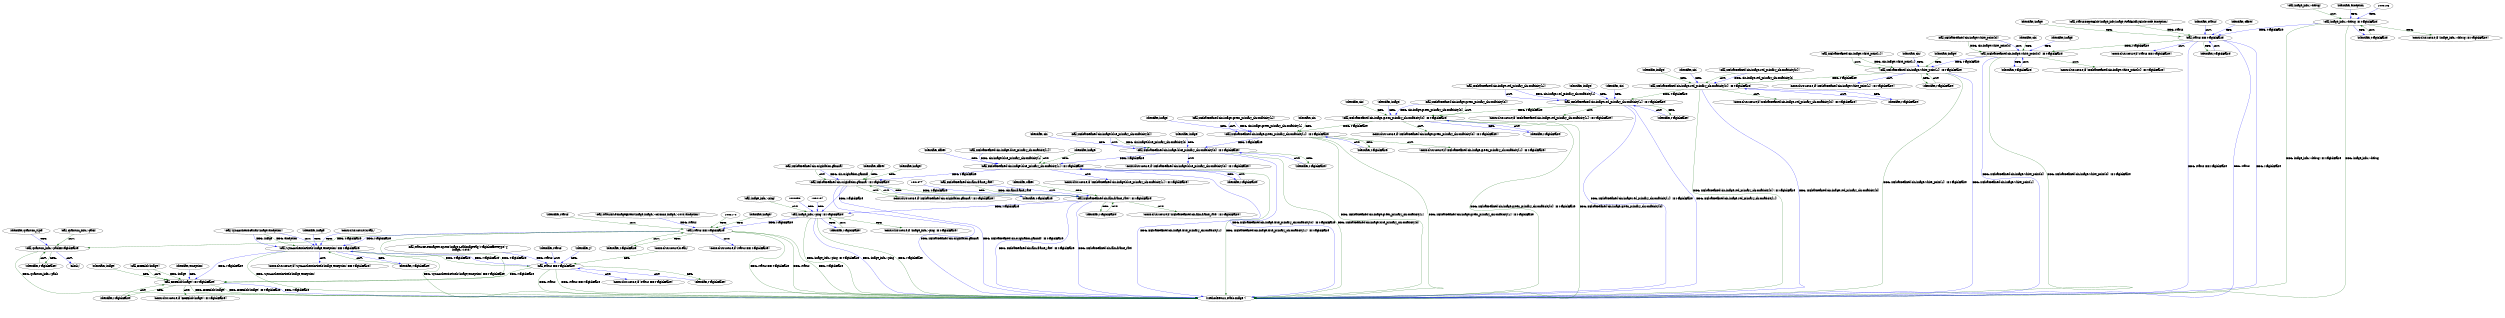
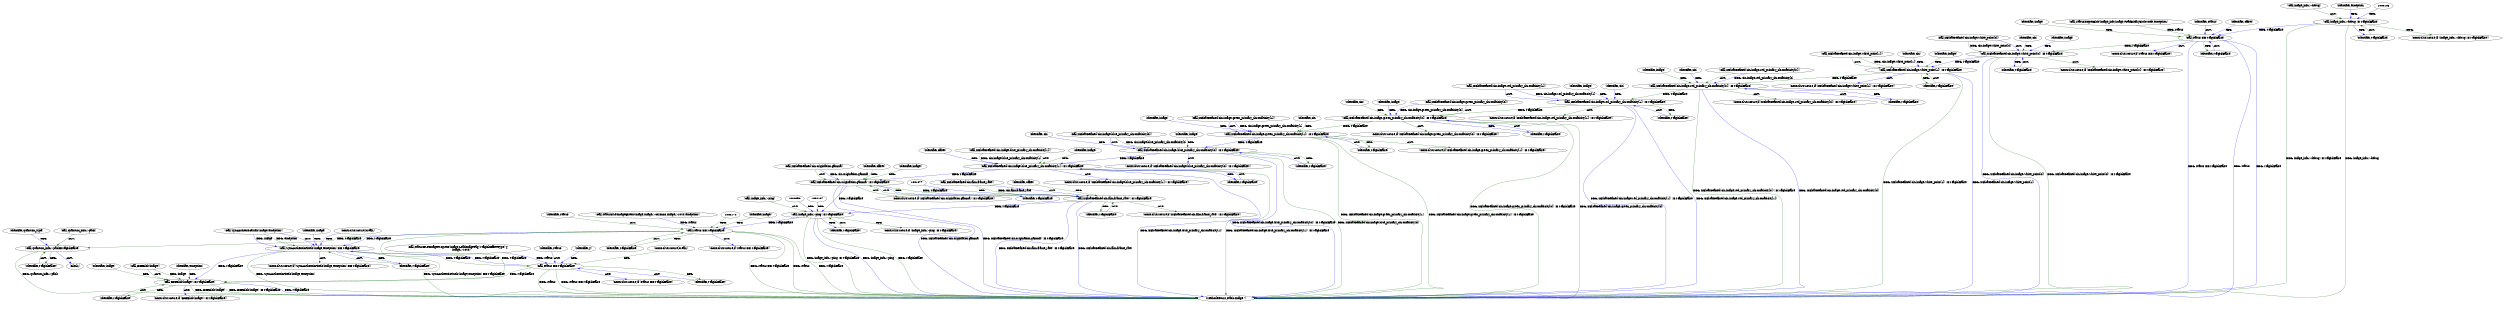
  digraph {
    edge [color=darkgreen]
    n1 [label="(Call,image_info->debug != MagickFalse)"]
    n2 [label="(Call,status == MagickFalse)"]
    n3 [label="(ControlStructure,if (image_info->debug != MagickFalse))"]
    n4 [label="(MethodReturn,static Image *)"]
    n5 [label="(Identifier,MagickFalse)"]
    n6 [label="(Call,IsFloatDefined(cin.image.white_point[0]) != MagickFalse)"]
    n7 [label="(ControlStructure,if (status == MagickFalse))"]
    n8 [label="(Identifier,MagickFalse)"]
    n9 [label="(Call,IsFloatDefined(cin.image.white_point[1]) != MagickFalse)"]
    n10 [label="(ControlStructure,if (IsFloatDefined(cin.image.white_point[0]) != MagickFalse))"]
    n11 [label="(Identifier,MagickFalse)"]
    n12 [label="(Call,IsFloatDefined(cin.image.red_primary_chromaticity[0]) != MagickFalse)"]
    n13 [label="(Identifier,MagickFalse)"]
    n14 [label="(ControlStructure,if (IsFloatDefined(cin.image.white_point[1]) != MagickFalse))"]
    n15 [label="(Call,IsFloatDefined(cin.image.red_primary_chromaticity[1]) != MagickFalse)"]
    n16 [label="(ControlStructure,if (IsFloatDefined(cin.image.red_primary_chromaticity[0]) != MagickFalse))"]
    n17 [label="(Identifier,MagickFalse)"]
    n18 [label="(Call,IsFloatDefined(cin.image.green_primary_chromaticity[0]) != MagickFalse)"]
    n19 [label="(Identifier,MagickFalse)"]
    n20 [label="(ControlStructure,if (IsFloatDefined(cin.image.red_primary_chromaticity[1]) != MagickFalse))"]
    n21 [label="(Call,IsFloatDefined(cin.image.green_primary_chromaticity[1]) != MagickFalse)"]
    n22 [label="(Identifier,MagickFalse)"]
    n23 [label="(ControlStructure,if (IsFloatDefined(cin.image.green_primary_chromaticity[0]) != MagickFalse))"]
    n24 [label="(Call,IsFloatDefined(cin.image.blue_primary_chromaticity[0]) != MagickFalse)"]
    n25 [label="(Identifier,MagickFalse)"]
    n26 [label="(ControlStructure,if (IsFloatDefined(cin.image.green_primary_chromaticity[1]) != MagickFalse))"]
    n27 [label="(Call,IsFloatDefined(cin.image.blue_primary_chromaticity[1]) != MagickFalse)"]
    n28 [label="(Identifier,MagickFalse)"]
    n29 [label="(ControlStructure,if (IsFloatDefined(cin.image.blue_primary_chromaticity[0]) != MagickFalse))"]
    n30 [label="(Call,IsFloatDefined(cin.origination.gamma) != MagickFalse)"]
    n31 [label="(ControlStructure,if (IsFloatDefined(cin.image.blue_primary_chromaticity[1]) != MagickFalse))"]
    n32 [label="(Identifier,MagickFalse)"]
    n33 [label="(Call,IsFloatDefined(cin.film.frame_rate) != MagickFalse)"]
    n34 [label="(Call,image_info->ping != MagickFalse)"]
    n35 [label="(ControlStructure,if (IsFloatDefined(cin.origination.gamma) != MagickFalse))"]
    n36 [label="(Identifier,MagickFalse)"]
    n37 [label="(ControlStructure,if (IsFloatDefined(cin.film.frame_rate) != MagickFalse))"]
    n38 [label="(Identifier,MagickFalse)"]
    n39 [label="(Call,status == MagickFalse)"]
    n40 [label="(Identifier,MagickFalse)"]
    n41 [label="(ControlStructure,if (image_info->ping != MagickFalse))"]
    n42 [label="(Call,quantum_info->pack=MagickFalse)"]
    n43 [label="(Call,SyncAuthenticPixels(image,exception) == MagickFalse)"]
    n44 [label="(Call,EOFBlob(image) != MagickFalse)"]
    n45 [label="(Identifier,MagickFalse)"]
    n46 [label="(ControlStructure,if (status == MagickFalse))"]
    n47 [label="(Identifier,MagickFalse)"]
    n48 [label="(Block,)"]
    n49 [label="(Call,status == MagickFalse)"]
    n50 [label="(ControlStructure,if (SyncAuthenticPixels(image,exception) == MagickFalse))"]
    n51 [label="(Identifier,MagickFalse)"]
    n52 [label="(Identifier,MagickFalse)"]
    n53 [label="(ControlStructure,if (EOFBlob(image) != MagickFalse))"]
    n54 [label="(Identifier,MagickFalse)"]
    n55 [label="(ControlStructure,if (status == MagickFalse))"]
    n56 [label="(Identifier,image)"]
    n57 [label="(Call,status=OpenBlob(image_info,image,ReadBinaryBlobMode,exception))"]
    n58 [label="(Identifier,cin)"]
    n59 [label="(Call,quantum_info->pack)"]
    n60 [label="(Identifier,image)"]
    n61 [label="(Call,IsFloatDefined(cin.image.red_primary_chromaticity[0]))"]
    n62 [label="(Identifier,image)"]
    n63 [label="(Identifier,offset)"]
    n64 [label="(Call,IsFloatDefined(cin.origination.gamma))"]
    n65 [label="(Identifier,image)"]
    n66 [label="(Call,IsFloatDefined(cin.image.blue_primary_chromaticity[1]))"]
    n67 [label="(Call,IsFloatDefined(cin.image.blue_primary_chromaticity[0]))"]
    n68 [label="(Identifier,cin)"]
    n69 [label="(Call,status=SetImageProgress(image,LoadImageTag,(MagickOffsetType) y,\n          image->rows))"]
    n70 [label="(Identifier,status)"]
    n71 [label="(Call,IsFloatDefined(cin.image.green_primary_chromaticity[1]))"]
    n72 [label="(Identifier,cin)"]
    n73 [label="(Identifier,offset)"]
    n74 [label="(Identifier,image)"]
    n75 [label="(Call,IsFloatDefined(cin.image.white_point[1]))"]
    n76 [label="(Call,IsFloatDefined(cin.image.green_primary_chromaticity[0]))"]
    n77 [label="(Identifier,image)"]
    n78 [label="(Identifier,image)"]
    n79 [label="(Identifier,quantum_type)"]
    n80 [label="(Call,image_info->ping)"]
    n81 [label="(Call,IsFloatDefined(cin.image.red_primary_chromaticity[1]))"]
    n82 [label="(Call,image_info->debug)"]
    n83 [label="(Identifier,status)"]
    n84 [label="(Identifier,image)"]
    n85 [label="(Identifier,cin)"]
    n86 [label="(Identifier,exception)"]
    n87 [label="(Identifier,status)"]
    n88 [label="(Identifier,cin)"]
    n89 [label="(Identifier,offset)"]
    n90 [label="(Identifier,image)"]
    n91 [label="(ControlStructure,break;)"]
    n92 [label="(Identifier,image)"]
    n93 [label="(Identifier,image)"]
    n94 [label="(Identifier,cin)"]
    n95 [label="(Identifier,image)"]
    n96 [label="(Identifier,image)"]
    n97 [label="(Call,EOFBlob(image))"]
    n98 [label="(Identifier,y)"]
    n99 [label="(Identifier,offset)"]
    n100 [label="(Identifier,exception)"]
    n101 [label="(ControlStructure,break;)"]
    n102 [label="(Call,IsFloatDefined(cin.film.frame_rate))"]
    n103 [label="(Identifier,cin)"]
    n104 [label="(Call,SyncAuthenticPixels(image,exception))"]
    n105 [label="(Call,IsFloatDefined(cin.image.white_point[0]))"]
    n106 [label="(Call,status=SetImageExtent(image,image->columns,image->rows,exception))"]
    1000145
    1001877
    1002098
    1002107
    1002174
    n1 -> n2 [color=blue label="DDG: MagickFalse"]
    n1 -> n3 [label="DDG: "]
    n1 -> n4 [label="DDG: image_info->debug != MagickFalse"]
    n1 -> n4 [label="DDG: image_info->debug"]
    n1 -> n5 [color=blue label="CFG: "]
    n2 -> n4 [color=blue label="DDG: status == MagickFalse"]
    n2 -> n4 [color=blue label="DDG: status"]
    n2 -> n4 [color=blue label="DDG: MagickFalse"]
    n2 -> n6 [label="DDG: MagickFalse"]
    n2 -> n7 [color=blue label="AST: "]
    n2 -> n8 [label="CFG: "]
    n5 -> n1 [label="AST: "]
    n6 -> n4 [color=blue label="DDG: IsFloatDefined(cin.image.white_point[0])"]
    n6 -> n4 [label="DDG: IsFloatDefined(cin.image.white_point[0]) != MagickFalse"]
    n6 -> n9 [color=blue label="DDG: MagickFalse"]
    n6 -> n10 [label="AST: "]
    n6 -> n11 [color=blue label="CFG: "]
    n8 -> n2 [color=blue label="AST: "]
    n9 -> n4 [label="DDG: IsFloatDefined(cin.image.white_point[1]) != MagickFalse"]
    n9 -> n4 [color=blue label="DDG: IsFloatDefined(cin.image.white_point[1])"]
    n9 -> n12 [label="DDG: MagickFalse"]
    n9 -> n13 [label="CFG: "]
    n9 -> n14 [color=blue label="AST: "]
    n11 -> n6 [color=blue label="AST: "]
    n12 -> n4 [label="DDG: IsFloatDefined(cin.image.red_primary_chromaticity[0]) != MagickFalse"]
    n12 -> n4 [color=blue label="DDG: IsFloatDefined(cin.image.red_primary_chromaticity[0])"]
    n12 -> n15 [label="DDG: MagickFalse"]
    n12 -> n16 [label="AST: "]
    n12 -> n17 [color=blue label="CFG: "]
    n13 -> n9 [label="AST: "]
    n15 -> n4 [color=blue label="DDG: IsFloatDefined(cin.image.red_primary_chromaticity[1]) != MagickFalse"]
    n15 -> n4 [color=blue label="DDG: IsFloatDefined(cin.image.red_primary_chromaticity[1])"]
    n15 -> n18 [label="DDG: MagickFalse"]
    n15 -> n19 [label="CFG: "]
    n15 -> n20 [label="AST: "]
    n17 -> n12 [color=blue label="AST: "]
    n18 -> n4 [label="DDG: IsFloatDefined(cin.image.green_primary_chromaticity[0]) != MagickFalse"]
    n18 -> n4 [label="DDG: IsFloatDefined(cin.image.green_primary_chromaticity[0])"]
    n18 -> n21 [label="DDG: MagickFalse"]
    n18 -> n22 [color=blue label="CFG: "]
    n18 -> n23 [label="AST: "]
    n19 -> n15 [color=blue label="AST: "]
    n21 -> n4 [label="DDG: IsFloatDefined(cin.image.green_primary_chromaticity[1])"]
    n21 -> n4 [label="DDG: IsFloatDefined(cin.image.green_primary_chromaticity[1]) != MagickFalse"]
    n21 -> n24 [color=blue label="DDG: MagickFalse"]
    n21 -> n25 [label="CFG: "]
    n21 -> n26 [label="AST: "]
    n22 -> n18 [color=blue label="AST: "]
    n24 -> n4 [color=blue label="DDG: IsFloatDefined(cin.image.blue_primary_chromaticity[0]) != MagickFalse"]
    n24 -> n4 [label="DDG: IsFloatDefined(cin.image.blue_primary_chromaticity[0])"]
    n24 -> n27 [color=blue label="DDG: MagickFalse"]
    n24 -> n28 [label="CFG: "]
    n24 -> n29 [color=blue label="AST: "]
    n25 -> n21 [color=blue label="AST: "]
    n27 -> n4 [color=blue label="DDG: IsFloatDefined(cin.image.blue_primary_chromaticity[1])"]
    n27 -> n4 [label="DDG: IsFloatDefined(cin.image.blue_primary_chromaticity[1]) != MagickFalse"]
    n27 -> n30 [color=blue label="DDG: MagickFalse"]
    n27 -> n31 [color=blue label="AST: "]
    n27 -> n32 [color=blue label="CFG: "]
    n28 -> n24 [color=blue label="AST: "]
    n30 -> n4 [color=blue label="DDG: IsFloatDefined(cin.origination.gamma)"]
    n30 -> n4 [color=blue label="DDG: IsFloatDefined(cin.origination.gamma) != MagickFalse"]
    n30 -> n33 [label="DDG: MagickFalse"]
    n30 -> n34 [color=blue label="DDG: MagickFalse"]
    n30 -> n35 [label="AST: "]
    n30 -> n36 [color=blue label="CFG: "]
    n32 -> n27 [color=blue label="AST: "]
    n33 -> n4 [color=blue label="DDG: IsFloatDefined(cin.film.frame_rate) != MagickFalse"]
    n33 -> n4 [color=blue label="DDG: IsFloatDefined(cin.film.frame_rate)"]
    n33 -> n34 [color=blue label="DDG: MagickFalse"]
    n33 -> n37 [label="AST: "]
    n33 -> n38 [label="CFG: "]
    n34 -> n4 [label="DDG: image_info->ping != MagickFalse"]
    n34 -> n4 [color=blue label="DDG: image_info->ping"]
    n34 -> n4 [label="DDG: MagickFalse"]
    n34 -> n39 [color=blue label="DDG: MagickFalse"]
    n34 -> n40 [color=blue label="CFG: "]
    n34 -> n41 [label="CFG: "]
    n36 -> n30 [label="AST: "]
    n38 -> n33 [label="AST: "]
    n39 -> n4 [label="DDG: status == MagickFalse"]
    n39 -> n4 [label="DDG: status"]
    n39 -> n4 [label="DDG: MagickFalse"]
    n39 -> n42 [label="DDG: MagickFalse"]
    n39 -> n43 [color=blue label="DDG: MagickFalse"]
    n39 -> n44 [label="DDG: MagickFalse"]
    n39 -> n45 [label="CFG: "]
    n39 -> n46 [color=blue label="AST: "]
    n40 -> n34 [label="AST: "]
    n42 -> n4 [label="DDG: quantum_info->pack"]
    n42 -> n47 [label="CFG: "]
    n42 -> n48 [color=blue label="AST: "]
    n43 -> n4 [label="DDG: SyncAuthenticPixels(image,exception)"]
    n43 -> n4 [label="DDG: SyncAuthenticPixels(image,exception) == MagickFalse"]
    n43 -> n44 [color=blue label="DDG: MagickFalse"]
    n43 -> n49 [label="DDG: MagickFalse"]
    n43 -> n50 [color=blue label="AST: "]
    n43 -> n51 [color=blue label="CFG: "]
    n44 -> n4 [label="DDG: EOFBlob(image)"]
    n44 -> n4 [label="DDG: EOFBlob(image) != MagickFalse"]
    n44 -> n4 [color=blue label="DDG: MagickFalse"]
    n44 -> n52 [label="CFG: "]
-   n44 -> n53 [label="AST: "]
+   n44 -> n53 [color=blue label="AST: "]
    n45 -> n39 [label="AST: "]
    n47 -> n42 [label="AST: "]
    n49 -> n4 [label="DDG: status"]
    n49 -> n4 [label="DDG: status == MagickFalse"]
    n49 -> n43 [color=blue label="DDG: MagickFalse"]
    n49 -> n44 [label="DDG: MagickFalse"]
    n49 -> n54 [label="CFG: "]
    n49 -> n55 [color=blue label="AST: "]
    n51 -> n43 [label="AST: "]
    n52 -> n44 [label="AST: "]
    n54 -> n49 [color=blue label="AST: "]
    n56 -> n2 [label="CFG: "]
    n57 -> n2 [label="DDG: status"]
    n58 -> n24 [color=blue label="CFG: "]
    n59 -> n42 [label="AST: "]
    n60 -> n27 [label="CFG: "]
    n61 -> n12 [label="AST: "]
    n61 -> n12 [color=blue label="DDG: cin.image.red_primary_chromaticity[0]"]
    n62 -> n44 [label="CFG: "]
    n63 -> n33 [label="CFG: "]
    n64 -> n30 [label="AST: "]
    n64 -> n30 [color=blue label="DDG: cin.origination.gamma"]
    n65 -> n12 [label="CFG: "]
    n66 -> n27 [label="AST: "]
    n66 -> n27 [color=blue label="DDG: cin.image.blue_primary_chromaticity[1]"]
    n67 -> n24 [color=blue label="AST: "]
    n67 -> n24 [label="DDG: cin.image.blue_primary_chromaticity[0]"]
    n68 -> n6 [label="CFG: "]
    n69 -> n49 [color=blue label="DDG: status"]
    n70 -> n2 [color=blue label="AST: "]
    n71 -> n21 [color=blue label="AST: "]
    n71 -> n21 [color=blue label="DDG: cin.image.green_primary_chromaticity[1]"]
    n72 -> n21 [label="CFG: "]
    n73 -> n27 [color=blue label="CFG: "]
    n74 -> n6 [color=blue label="CFG: "]
    n75 -> n9 [label="AST: "]
    n75 -> n9 [label="DDG: cin.image.white_point[1]"]
    n76 -> n18 [label="AST: "]
    n76 -> n18 [color=blue label="DDG: cin.image.green_primary_chromaticity[0]"]
    n77 -> n39 [label="CFG: "]
    n78 -> n24 [color=blue label="CFG: "]
    n79 -> n42 [color=blue label="CFG: "]
    n80 -> n34 [label="AST: "]
    n81 -> n15 [color=blue label="AST: "]
    n81 -> n15 [color=blue label="DDG: cin.image.red_primary_chromaticity[1]"]
    n82 -> n1 [label="AST: "]
    n83 -> n49 [color=blue label="AST: "]
    n84 -> n21 [color=blue label="CFG: "]
    n85 -> n18 [label="CFG: "]
    n86 -> n1 [color=blue label="CFG: "]
    n87 -> n39 [label="AST: "]
    n88 -> n9 [color=blue label="CFG: "]
    n89 -> n30 [label="CFG: "]
    n90 -> n43 [color=blue label="CFG: "]
    n91 -> n43 [color=blue label="CFG: "]
    n92 -> n15 [color=blue label="CFG: "]
    n93 -> n18 [color=blue label="CFG: "]
    n94 -> n12 [color=blue label="CFG: "]
    n95 -> n9 [label="CFG: "]
    n96 -> n30 [label="CFG: "]
    n97 -> n44 [label="AST: "]
    n97 -> n44 [label="DDG: image"]
    n98 -> n49 [color=blue label="CFG: "]
    n99 -> n2 [color=blue label="CFG: "]
    n100 -> n44 [color=blue label="CFG: "]
    n101 -> n49 [label="CFG: "]
    n102 -> n33 [color=blue label="AST: "]
    n102 -> n33 [label="DDG: cin.film.frame_rate"]
    n103 -> n15 [color=blue label="CFG: "]
    n104 -> n43 [color=blue label="AST: "]
    n104 -> n43 [color=blue label="DDG: image"]
    n104 -> n43 [label="DDG: exception"]
    n105 -> n6 [color=blue label="AST: "]
    n105 -> n6 [label="DDG: cin.image.white_point[0]"]
    n106 -> n39 [color=blue label="DDG: status"]
    1000145 -> n1 [color=blue label="CFG: "]
    1001877 -> n33 [color=blue label="CFG: "]
    1002098 -> n34 [color=blue label="CFG: "]
    1002107 -> n34 [color=blue label="CFG: "]
    1002174 -> n39 [label="CFG: "]
  }
